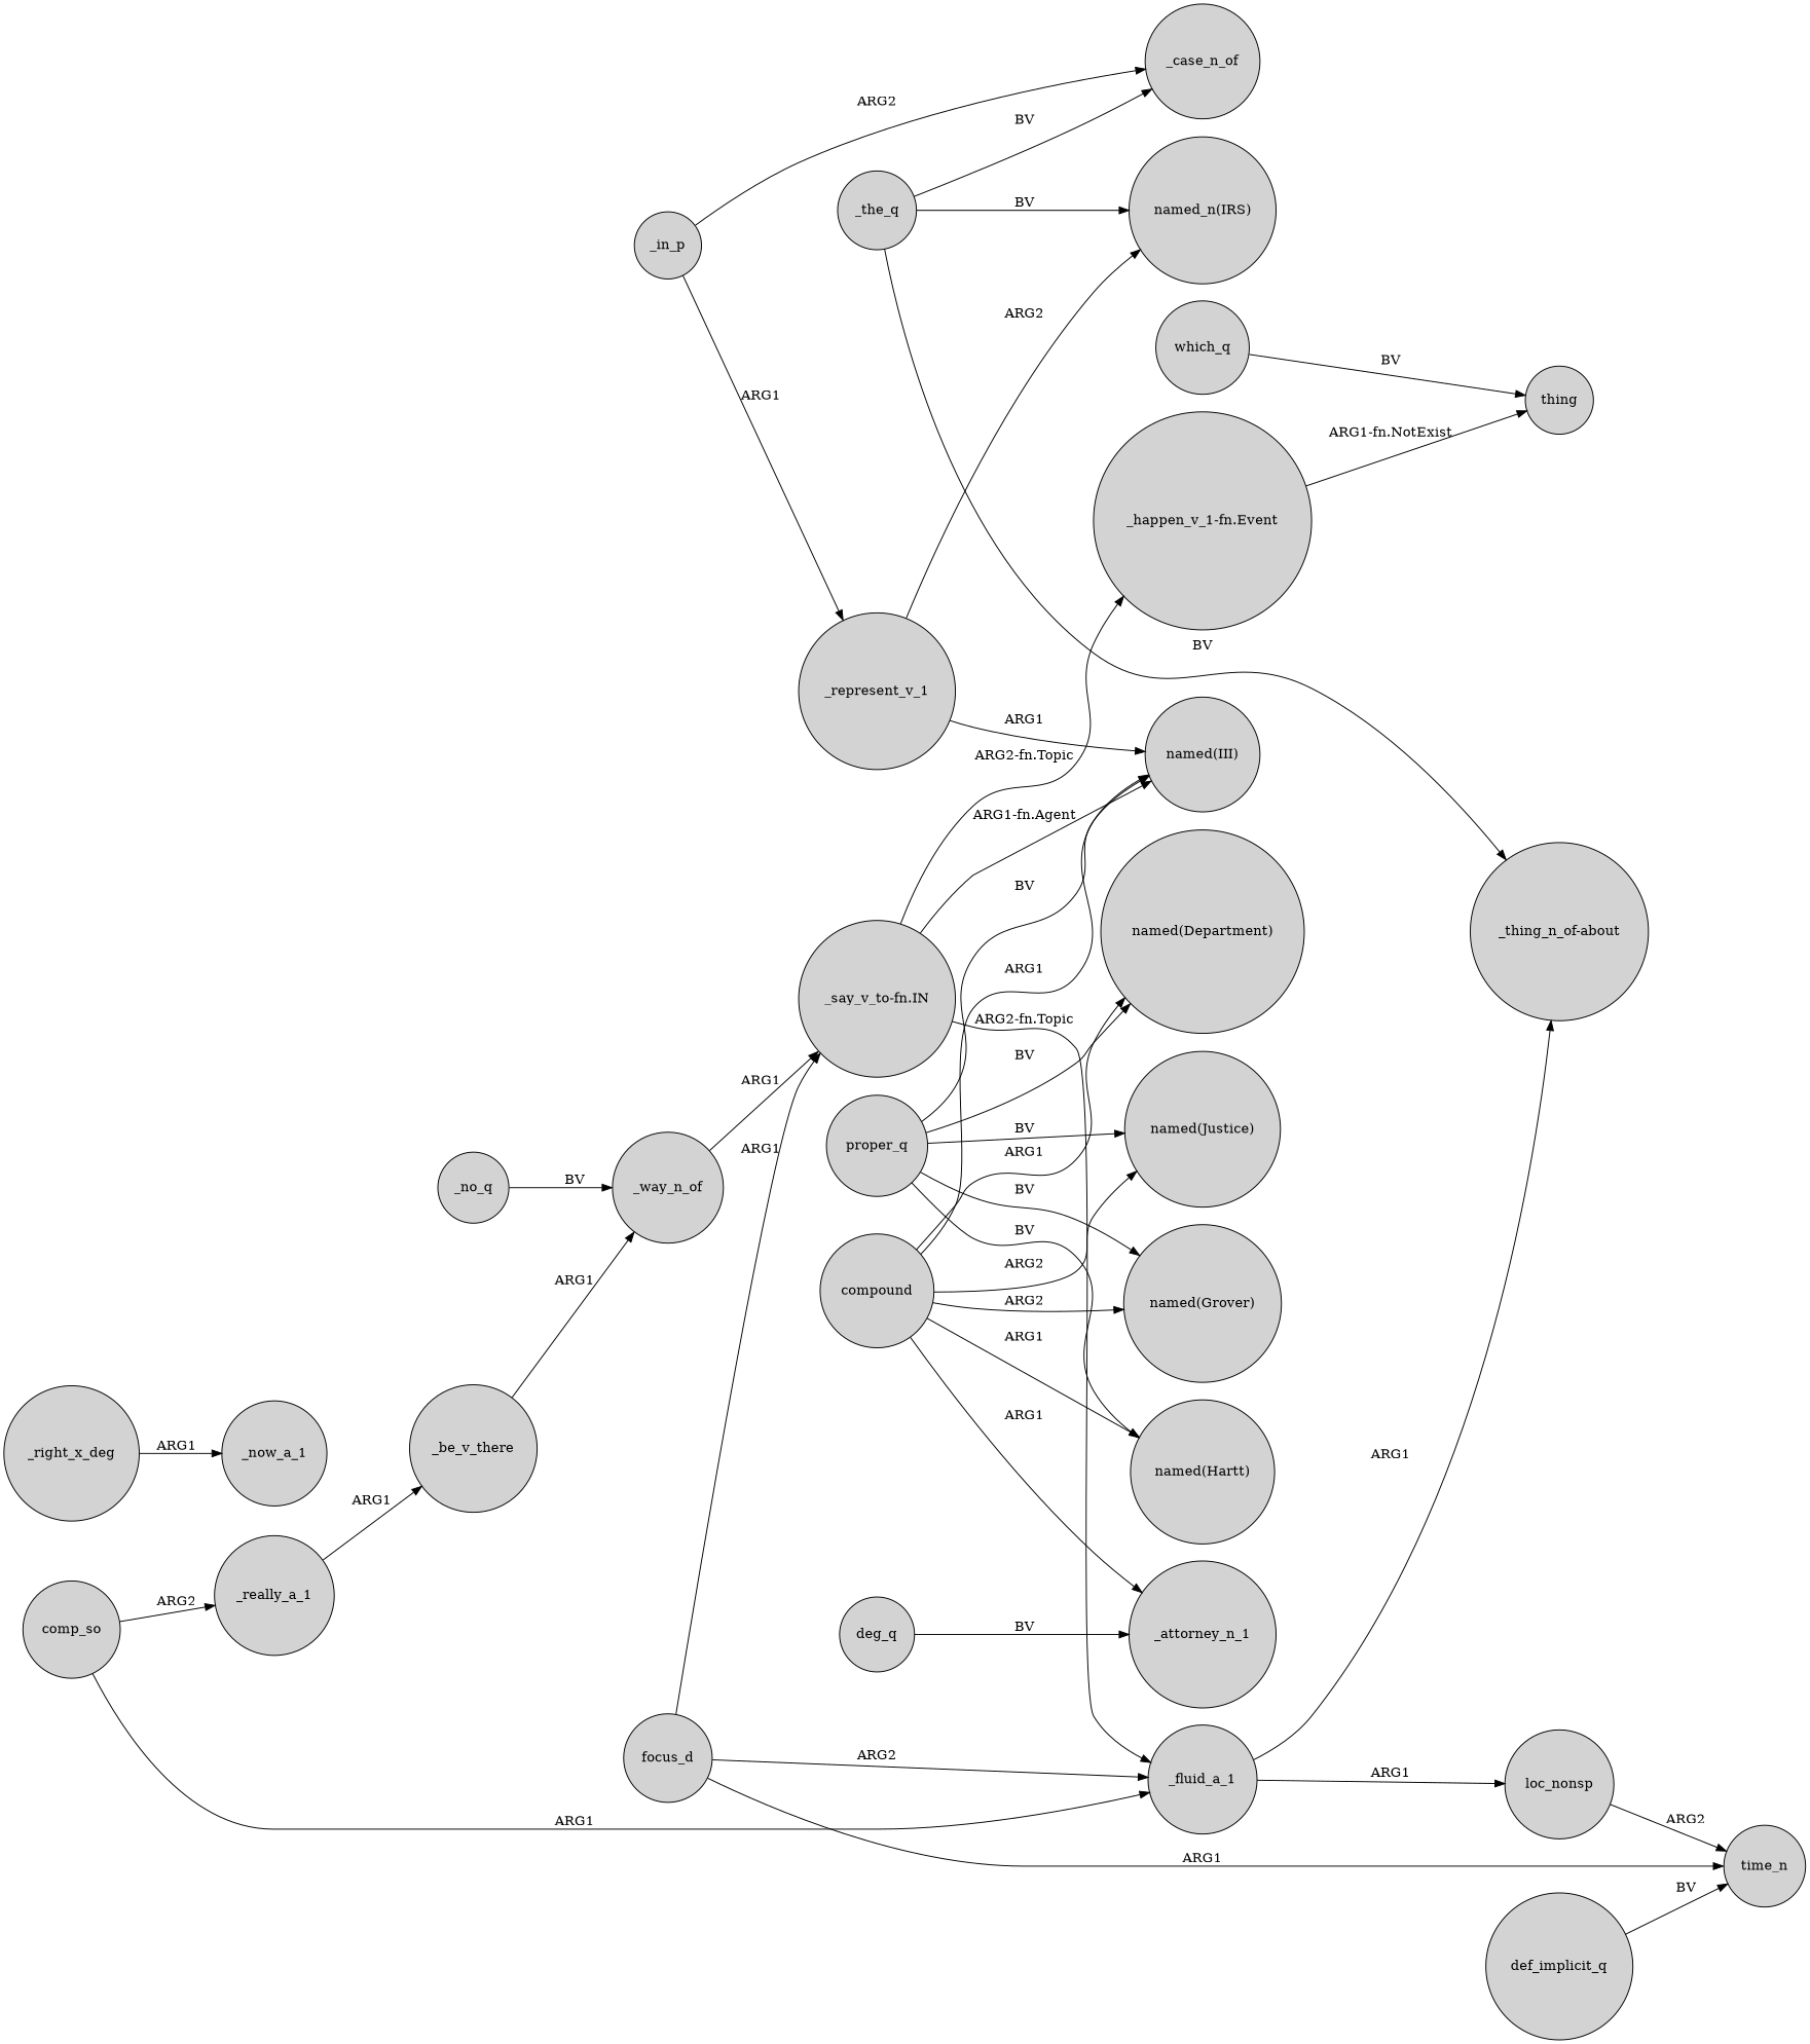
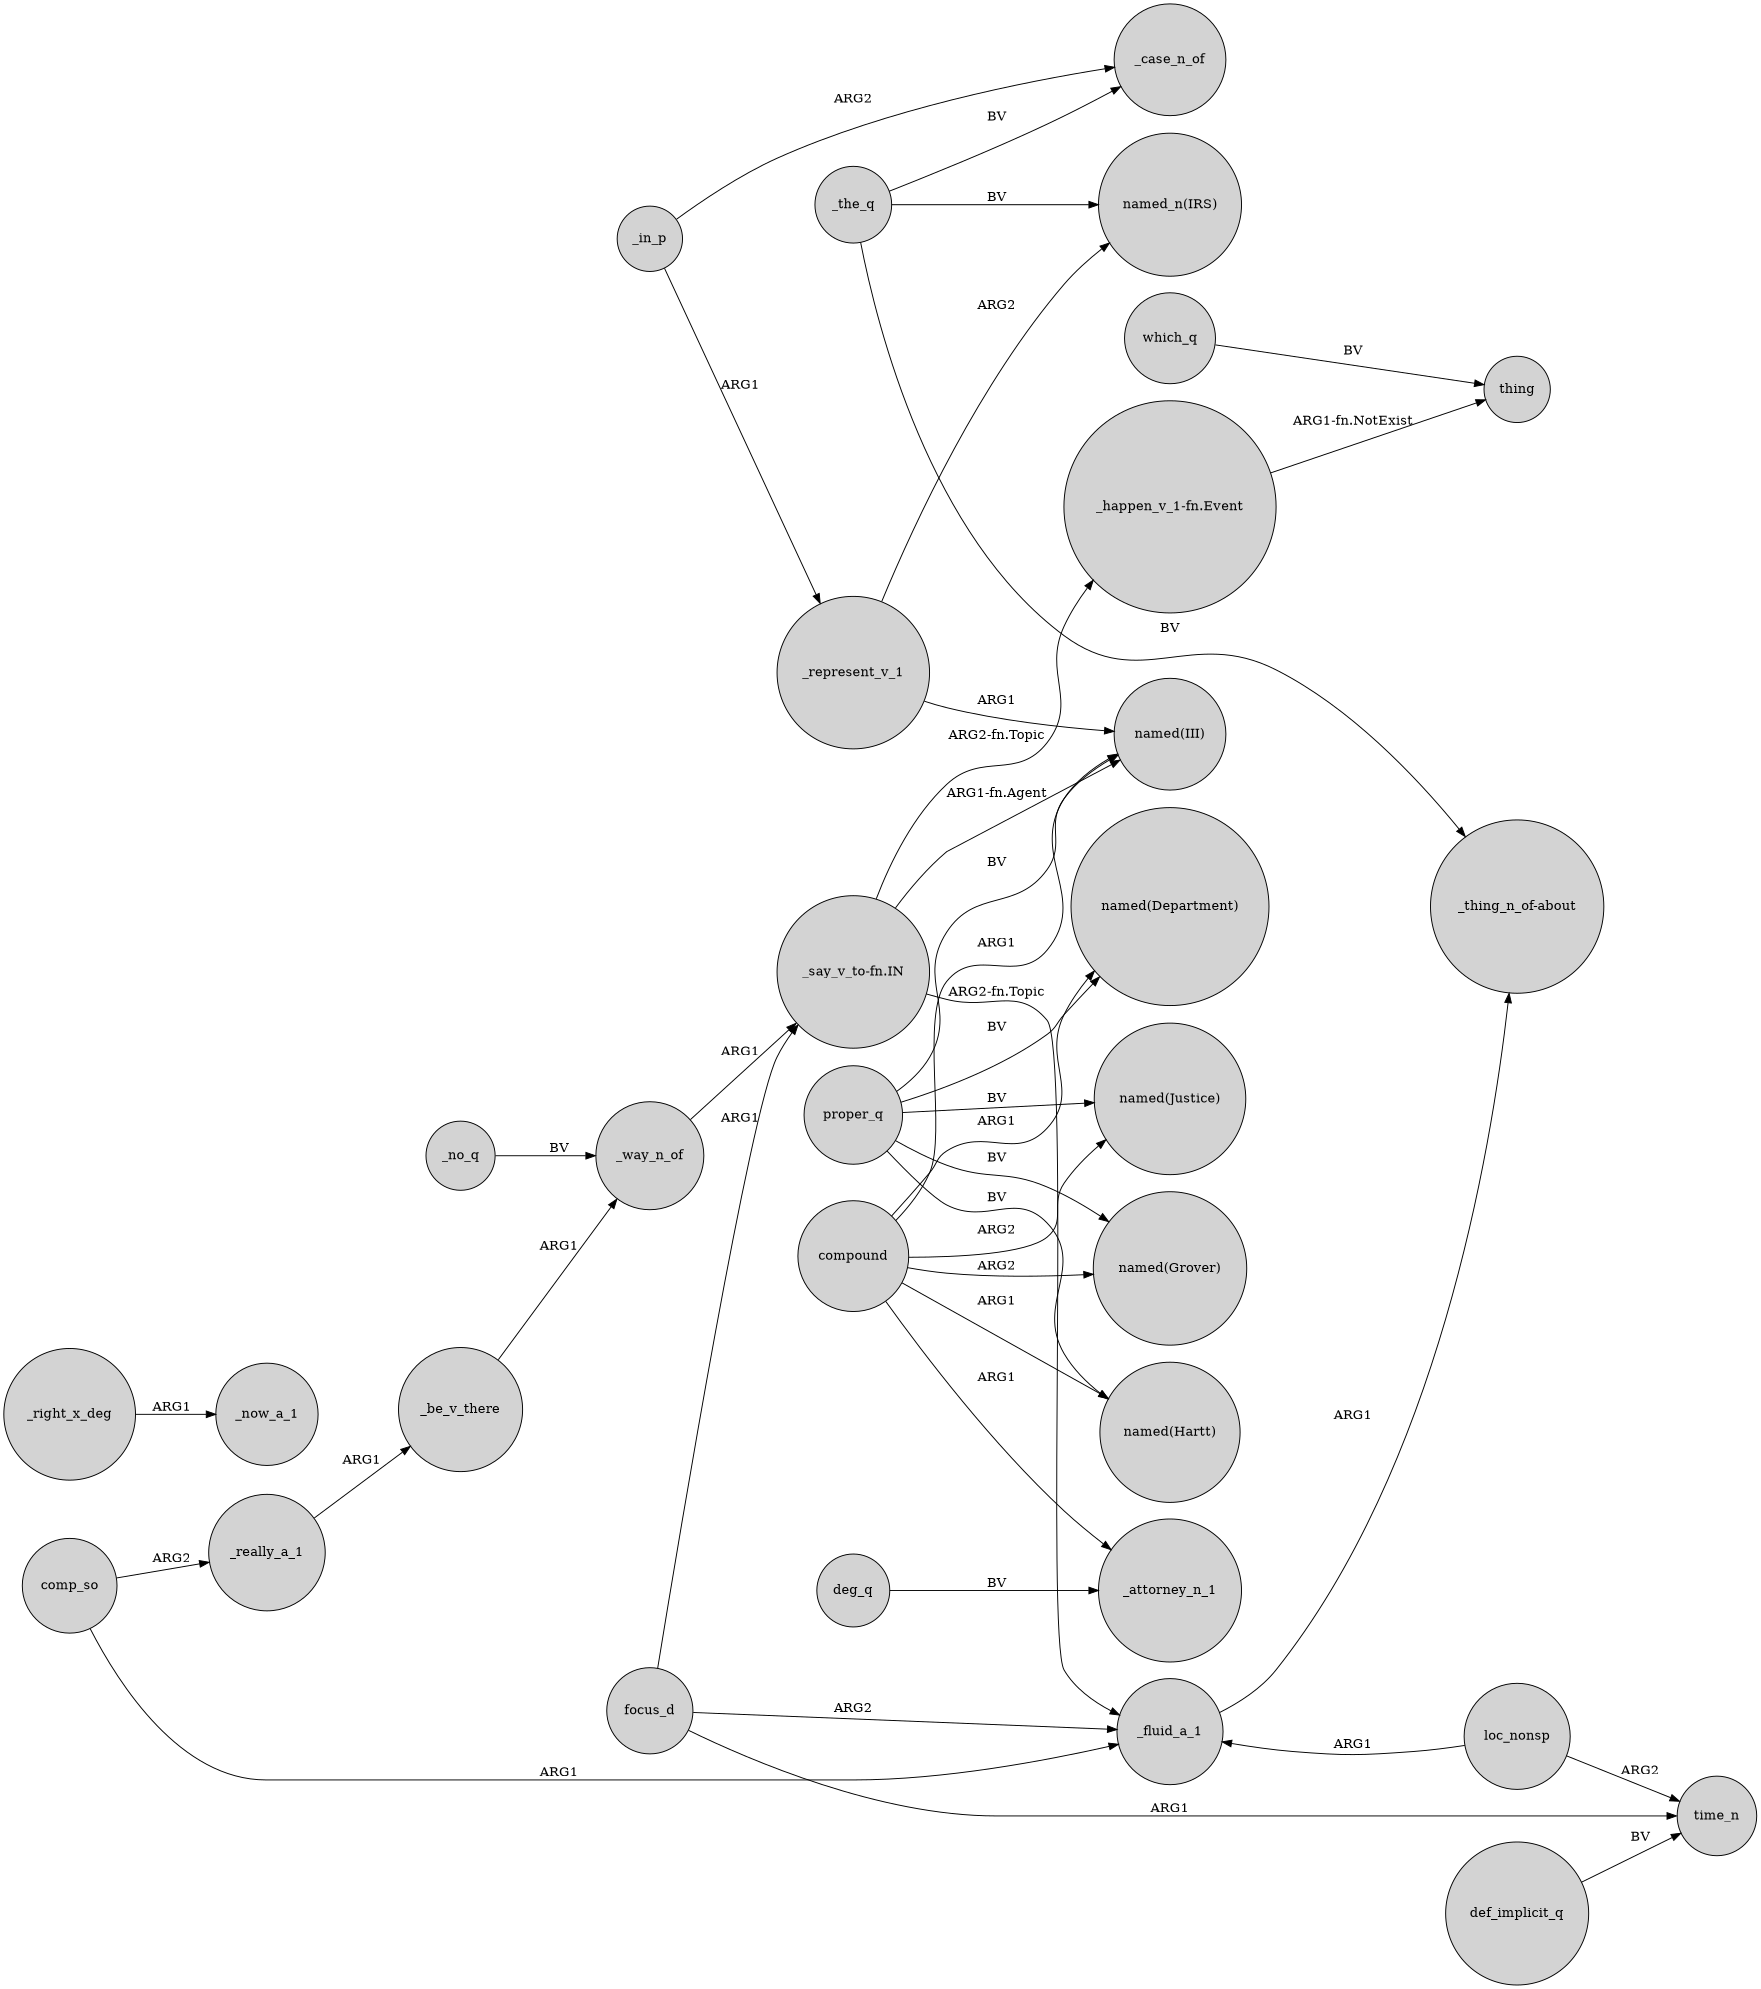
  digraph {
    rankdir=LR
    node [shape=circle style=filled]
    comp_so
    _really_a_1
    _fluid_a_1
    _be_v_there
    "_thing_n_of-about"
    _way_n_of
    _represent_v_1
    "named(III)"
    "named_n(IRS)"
    proper_q
    "named(Grover)"
    "named(Hartt)"
    "named(Justice)"
    "named(Department)"
    "_say_v_to-fn.IN"
    "_happen_v_1-fn.Event"
    thing
    compound
    _attorney_n_1
    _the_q
    _case_n_of
    focus_d
    time_n
    loc_nonsp
    n25 [label=deg_q]
    _no_q
    _right_x_deg
    _now_a_1
    _in_p
    def_implicit_q
    which_q
    comp_so -> _really_a_1 [label=ARG2]
    comp_so -> _fluid_a_1 [label=ARG1]
    _really_a_1 -> _be_v_there [label=ARG1]
    _fluid_a_1 -> "_thing_n_of-about" [label=ARG1]
    _be_v_there -> _way_n_of [label=ARG1]
    _way_n_of -> "_say_v_to-fn.IN" [label=ARG1]
    _represent_v_1 -> "named(III)" [label=ARG1]
    _represent_v_1 -> "named_n(IRS)" [label=ARG2]
    proper_q -> "named(III)" [label=BV]
    proper_q -> "named(Grover)" [label=BV]
    proper_q -> "named(Hartt)" [label=BV]
    proper_q -> "named(Justice)" [label=BV]
    proper_q -> "named(Department)" [label=BV]
    "_say_v_to-fn.IN" -> _fluid_a_1 [label="ARG2-fn.Topic"]
    "_say_v_to-fn.IN" -> "named(III)" [label="ARG1-fn.Agent"]
    "_say_v_to-fn.IN" -> "_happen_v_1-fn.Event" [label="ARG2-fn.Topic"]
    "_happen_v_1-fn.Event" -> thing [label="ARG1-fn.NotExist"]
    compound -> "named(III)" [label=ARG1]
    compound -> "named(Grover)" [label=ARG2]
    compound -> "named(Hartt)" [label=ARG1]
    compound -> "named(Justice)" [label=ARG2]
    compound -> "named(Department)" [label=ARG1]
    compound -> _attorney_n_1 [label=ARG1]
    _the_q -> "_thing_n_of-about" [label=BV]
    _the_q -> "named_n(IRS)" [label=BV]
    _the_q -> _case_n_of [label=BV]
    focus_d -> _fluid_a_1 [label=ARG2]
    focus_d -> "_say_v_to-fn.IN" [label=ARG1]
    focus_d -> time_n [label=ARG1]
-   _fluid_a_1 -> loc_nonsp [label=ARG1]
+   loc_nonsp -> _fluid_a_1 [label=ARG1]
    loc_nonsp -> time_n [label=ARG2]
    n25 -> _attorney_n_1 [label=BV]
    _no_q -> _way_n_of [label=BV]
    _right_x_deg -> _now_a_1 [label=ARG1]
    _in_p -> _represent_v_1 [label=ARG1]
    _in_p -> _case_n_of [label=ARG2]
    def_implicit_q -> time_n [label=BV]
    which_q -> thing [label=BV]
  }
